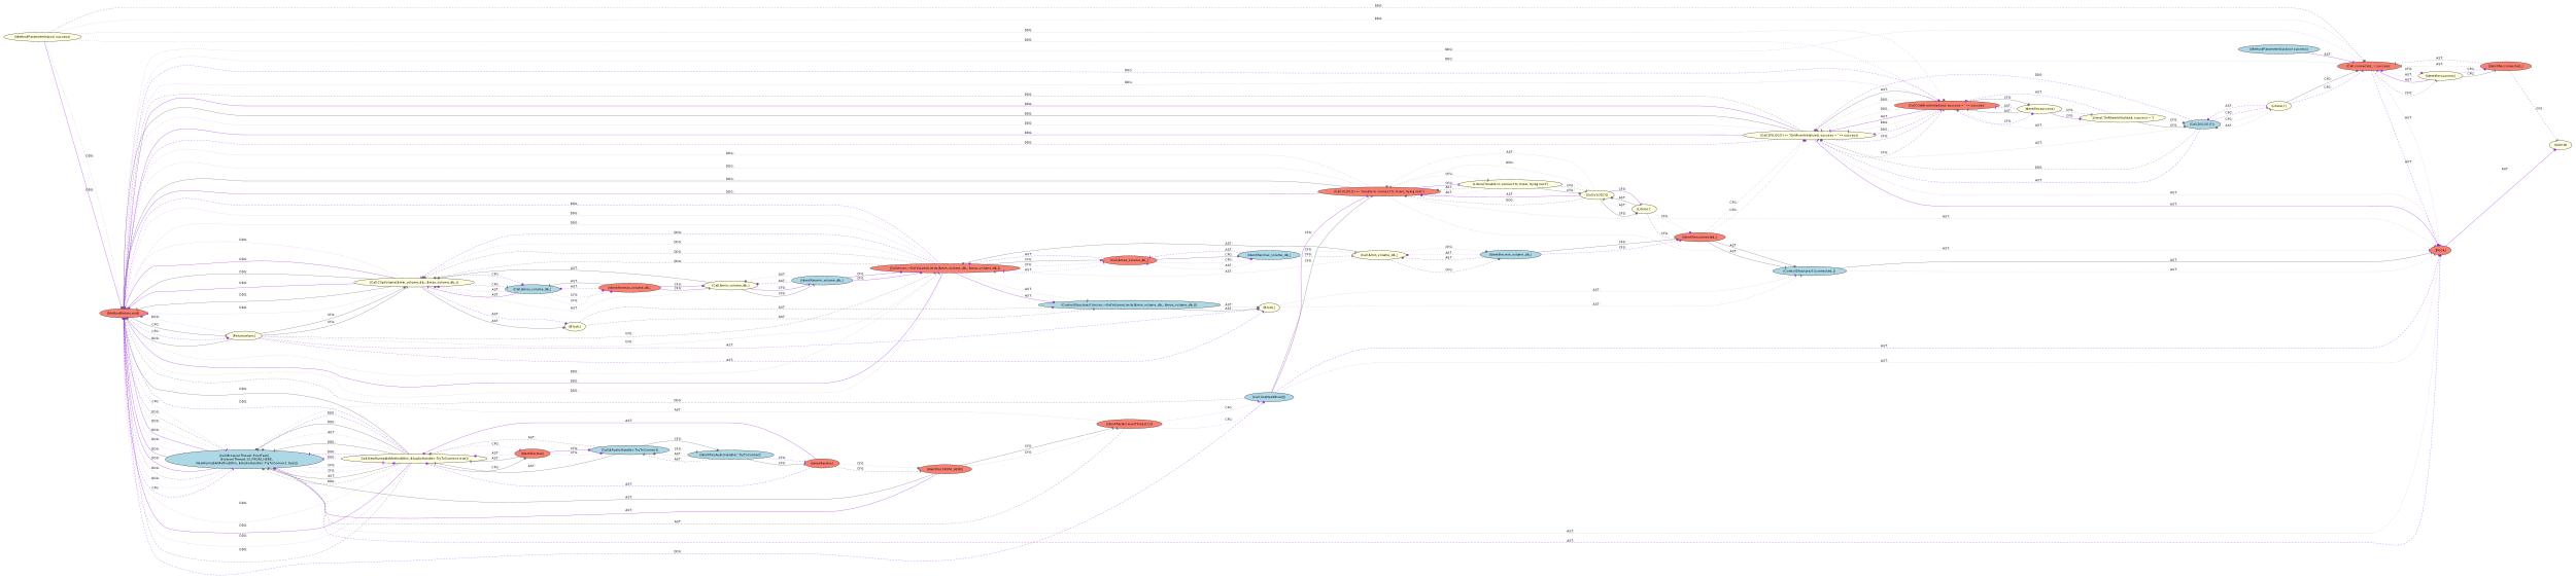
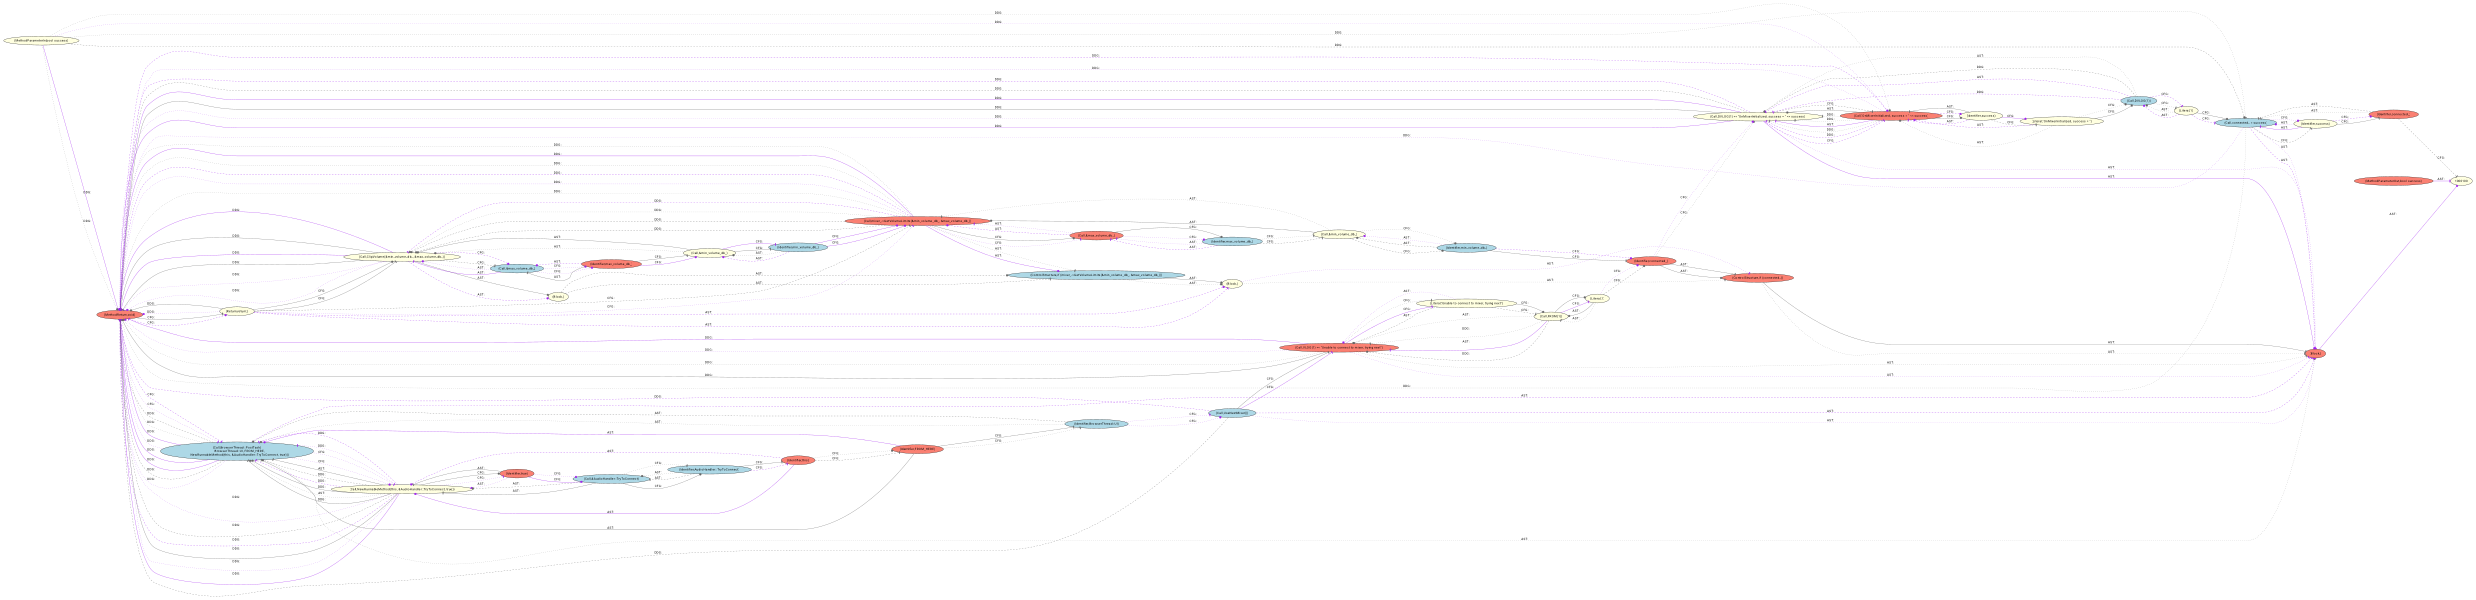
  digraph {
    fontname=Roboto
    rankdir=LR
    node [fillcolor=lightyellow fontname=Roboto style=filled]
    edge [arrowhead=dot color=gray40 fontname=Roboto style=dotted]
    n1 [fillcolor=salmon label="(MethodReturn,void)"]
    n2 [fillcolor=lightblue label="(Call,BrowserThread::PostTask(\n      BrowserThread::UI, FROM_HERE,\n      NewRunnableMethod(this, &AudioHandler::TryToConnect, true)))"]
    n3 [label="(Return,return;)"]
    n4 [fillcolor=salmon label="(Block,)"]
    n5 [label="(Call,NewRunnableMethod(this, &AudioHandler::TryToConnect, true))"]
    n6 [label="(Block,)"]
    n7 [fillcolor=salmon label="(Call,mixer_->GetVolumeLimits(&min_volume_db_, &max_volume_db_))"]
    n8 [label="(Call,ClipVolume(&min_volume_db_, &max_volume_db_))"]
    n9 [label="(MethodParameterIn,bool success)"]
-   n10 [fillcolor=salmon label="(Call,connected_ = success)"]
+   n10 [fillcolor=lightblue label="(Call,connected_ = success)"]
    n11 [fillcolor=salmon label="(Call,\"OnMixerInitialized, success = \" << success)"]
    n12 [label="(Identifier,success)"]
    n13 [label="(Call,DVLOG(1) << \"OnMixerInitialized, success = \" << success)"]
    n14 [label="(Identifier,success)"]
-   n15 [fillcolor=lightblue label="(MethodParameterOut,bool success)"]
+   n15 [fillcolor=salmon label="(MethodParameterOut,bool success)"]
    1000100
    n17 [label="(Literal,\"Unable to connect to mixer, trying next\")"]
    n18 [fillcolor=salmon label="(Call,VLOG(1) << \"Unable to connect to mixer, trying next\")"]
-   n19 [label="(Call,VLOG(1))"]
+   n19 [label="(Call,FROM(1))"]
    n20 [label="(Literal,1)"]
    n21 [fillcolor=salmon label="(Identifier,connected_)"]
-   n22 [fillcolor=lightblue label="(ControlStructure,if (connected_))"]
+   n22 [fillcolor=salmon label="(ControlStructure,if (connected_))"]
    n23 [fillcolor=lightblue label="(Call,UseNextMixer())"]
    n24 [fillcolor=salmon label="(Identifier,true)"]
    n25 [fillcolor=salmon label="(Identifier,FROM_HERE)"]
-   n26 [fillcolor=salmon label="(Identifier,BrowserThread::UI)"]
+   n26 [fillcolor=lightblue label="(Identifier,BrowserThread::UI)"]
    n27 [fillcolor=salmon label="(Identifier,this)"]
    n28 [fillcolor=lightblue label="(Call,&AudioHandler::TryToConnect)"]
    n29 [fillcolor=lightblue label="(Identifier,AudioHandler::TryToConnect)"]
    n30 [fillcolor=salmon label="(Identifier,connected_)"]
    n31 [label="(Literal,\"OnMixerInitialized, success = \")"]
    n32 [fillcolor=lightblue label="(Call,DVLOG(1))"]
    n33 [label="(Literal,1)"]
    n34 [label="(Call,&min_volume_db_)"]
    n35 [fillcolor=lightblue label="(Identifier,min_volume_db_)"]
    n36 [fillcolor=lightblue label="(ControlStructure,if (mixer_->GetVolumeLimits(&min_volume_db_, &max_volume_db_)))"]
    n37 [fillcolor=salmon label="(Call,&max_volume_db_)"]
    n38 [fillcolor=lightblue label="(Identifier,max_volume_db_)"]
    n39 [label="(Block,)"]
    n40 [fillcolor=lightblue label="(Call,&max_volume_db_)"]
    n41 [label="(Call,&min_volume_db_)"]
    n42 [fillcolor=lightblue label="(Identifier,min_volume_db_)"]
    n43 [fillcolor=salmon label="(Identifier,max_volume_db_)"]
    n1 -> n2 [arrowhead=tee color=purple label="CFG: " style=dashed]
    n1 -> n2 [arrowhead=tee color=purple label="CFG: "]
    n1 -> n3 [arrowhead=tee label="CFG: " style=solid]
    n1 -> n3 [color=purple label="CFG: " style=dashed]
    n2 -> n1 [arrowhead=tee label="DDG: " style=dashed]
    n2 -> n1 [arrowhead=tee label="DDG: "]
    n2 -> n1 [arrowhead=tee color=purple label="DDG: " style=solid]
    n2 -> n1 [color=purple label="DDG: "]
    n2 -> n1 [color=purple label="DDG: " style=solid]
    n2 -> n1 [color=purple label="DDG: " style=solid]
    n2 -> n1 [label="DDG: " style=dashed]
    n2 -> n1 [color=purple label="DDG: "]
    n2 -> n4 [arrowhead=tee color=purple label="AST: " style=dashed]
    n2 -> n4 [label="AST: "]
    n2 -> n5 [arrowhead=tee color=purple label="CFG: "]
    n2 -> n5 [color=purple label="CFG: "]
    n3 -> n1 [label="DDG: " style=solid]
    n3 -> n1 [color=purple label="DDG: "]
    n3 -> n6 [color=purple label="AST: " style=dashed]
    n3 -> n6 [arrowhead=tee color=purple label="AST: " style=dashed]
    n3 -> n7 [arrowhead=tee label="CFG: " style=dashed]
    n3 -> n7 [arrowhead=tee color=purple label="CFG: "]
    n3 -> n8 [label="CFG: " style=solid]
    n3 -> n8 [arrowhead=tee label="CFG: " style=solid]
    n4 -> 1000100 [color=purple label="AST: " style=solid]
    n5 -> n1 [arrowhead=tee color=purple label="DDG: "]
    n5 -> n1 [arrowhead=tee color=purple label="DDG: " style=solid]
    n5 -> n1 [arrowhead=tee color=purple label="DDG: "]
    n5 -> n1 [arrowhead=tee label="DDG: " style=dashed]
    n5 -> n1 [color=purple label="DDG: " style=dashed]
    n5 -> n1 [arrowhead=tee label="DDG: " style=solid]
    n5 -> n2 [arrowhead=tee label="AST: " style=solid]
    n5 -> n2 [label="DDG: " style=dashed]
    n5 -> n2 [arrowhead=tee color=purple label="DDG: " style=dashed]
    n5 -> n2 [label="DDG: " style=solid]
    n5 -> n2 [label="AST: "]
    n5 -> n2 [arrowhead=tee label="DDG: " style=solid]
    n5 -> n2 [arrowhead=tee color=purple label="DDG: " style=dashed]
    n5 -> n2 [arrowhead=tee color=purple label="DDG: "]
    n5 -> n24 [label="CFG: " style=solid]
    n5 -> n24 [arrowhead=tee color=purple label="CFG: "]
    n6 -> n22 [arrowhead=tee color=purple label="AST: "]
    n6 -> n22 [arrowhead=tee label="AST: "]
    n7 -> n1 [arrowhead=tee label="DDG: "]
    n7 -> n1 [arrowhead=tee color=purple label="DDG: " style=solid]
    n7 -> n1 [arrowhead=tee label="DDG: "]
    n7 -> n1 [color=purple label="DDG: " style=dashed]
    n7 -> n1 [color=purple label="DDG: "]
    n7 -> n1 [arrowhead=tee label="DDG: "]
    n7 -> n8 [arrowhead=tee color=purple label="DDG: " style=dashed]
    n7 -> n8 [label="DDG: "]
    n7 -> n8 [label="DDG: " style=dashed]
    n7 -> n8 [label="DDG: " style=dashed]
    n7 -> n36 [arrowhead=tee label="AST: "]
    n7 -> n36 [color=purple label="AST: " style=solid]
    n7 -> n37 [label="CFG: " style=solid]
    n7 -> n37 [arrowhead=tee color=purple label="CFG: "]
    n8 -> n1 [color=purple label="DDG: " style=solid]
    n8 -> n1 [arrowhead=tee label="DDG: " style=solid]
    n8 -> n1 [arrowhead=tee color=purple label="DDG: "]
    n8 -> n1 [color=purple label="DDG: "]
    n8 -> n1 [arrowhead=tee color=purple label="DDG: " style=solid]
    n8 -> n1 [arrowhead=tee label="DDG: " style=solid]
    n8 -> n39 [color=purple label="AST: " style=dashed]
    n8 -> n39 [label="AST: " style=solid]
    n8 -> n40 [color=purple label="CFG: " style=dashed]
    n8 -> n40 [arrowhead=tee label="CFG: " style=dashed]
    n9 -> n1 [color=purple label="DDG: " style=solid]
    n9 -> n1 [label="DDG: "]
    n9 -> n10 [arrowhead=tee label="DDG: "]
    n9 -> n10 [label="DDG: " style=dashed]
    n9 -> n11 [label="DDG: "]
    n9 -> n11 [color=purple label="DDG: "]
    n10 -> n1 [color=purple label="DDG: "]
    n10 -> n1 [arrowhead=tee label="DDG: "]
    n10 -> n4 [arrowhead=tee color=purple label="AST: "]
    n10 -> n4 [color=purple label="AST: " style=dashed]
    n10 -> n12 [arrowhead=tee label="CFG: " style=dashed]
    n10 -> n12 [color=purple label="CFG: "]
    n11 -> n1 [color=purple label="DDG: " style=dashed]
    n11 -> n1 [color=purple label="DDG: "]
    n11 -> n13 [label="AST: " style=solid]
    n11 -> n13 [arrowhead=tee label="DDG: "]
    n11 -> n13 [arrowhead=tee label="DDG: "]
    n11 -> n13 [arrowhead=tee color=purple label="AST: " style=solid]
    n11 -> n13 [arrowhead=tee label="DDG: "]
    n11 -> n13 [arrowhead=tee color=purple label="DDG: " style=dashed]
    n11 -> n14 [color=purple label="CFG: " style=dashed]
    n11 -> n14 [label="CFG: " style=solid]
    n12 -> n10 [color=purple label="AST: "]
    n12 -> n10 [arrowhead=tee color=purple label="AST: " style=solid]
    n12 -> n30 [arrowhead=tee label="CFG: " style=solid]
    n12 -> n30 [color=purple label="CFG: " style=dashed]
    n13 -> n1 [arrowhead=tee color=purple label="DDG: " style=dashed]
    n13 -> n1 [label="DDG: " style=dashed]
    n13 -> n1 [arrowhead=tee color=purple label="DDG: " style=solid]
    n13 -> n1 [arrowhead=tee label="DDG: " style=solid]
    n13 -> n1 [color=purple label="DDG: "]
    n13 -> n1 [color=purple label="DDG: " style=solid]
    n13 -> n4 [arrowhead=tee color=purple label="AST: "]
    n13 -> n4 [color=purple label="AST: " style=solid]
    n13 -> n11 [arrowhead=tee label="CFG: " style=dashed]
    n13 -> n11 [arrowhead=tee color=purple label="CFG: " style=dashed]
    n14 -> n11 [arrowhead=tee color=purple label="AST: " style=dashed]
    n14 -> n11 [arrowhead=tee label="AST: " style=solid]
    n14 -> n31 [arrowhead=tee label="CFG: " style=dashed]
    n14 -> n31 [color=purple label="CFG: " style=solid]
-   n15 -> n10 [arrowhead=tee color=purple label="AST: " style=solid]
+   n15 -> 1000100 [arrowhead=tee color=purple label="AST: " style=solid]
    n17 -> n18 [label="AST: " style=dashed]
    n17 -> n18 [color=purple label="AST: "]
    n17 -> n19 [label="CFG: " style=solid]
    n17 -> n19 [arrowhead=tee label="CFG: " style=dashed]
    n18 -> n1 [arrowhead=tee color=purple label="DDG: " style=solid]
    n18 -> n1 [color=purple label="DDG: "]
    n18 -> n1 [label="DDG: "]
    n18 -> n1 [label="DDG: " style=solid]
    n18 -> n4 [arrowhead=tee label="AST: "]
    n18 -> n4 [arrowhead=tee color=purple label="AST: "]
    n18 -> n17 [arrowhead=tee label="CFG: "]
    n18 -> n17 [arrowhead=tee color=purple label="CFG: " style=solid]
    n19 -> n18 [label="AST: "]
    n19 -> n18 [arrowhead=tee label="DDG: "]
    n19 -> n18 [arrowhead=tee color=purple label="AST: " style=solid]
    n19 -> n18 [label="DDG: " style=dashed]
    n19 -> n20 [label="CFG: " style=solid]
    n19 -> n20 [arrowhead=tee color=purple label="CFG: " style=solid]
    n20 -> n19 [label="AST: " style=solid]
    n20 -> n19 [arrowhead=tee label="AST: "]
    n20 -> n21 [label="CFG: " style=dashed]
    n20 -> n21 [color=purple label="CFG: "]
    n21 -> n13 [label="CFG: "]
    n21 -> n13 [color=purple label="CFG: "]
    n21 -> n22 [label="AST: " style=solid]
    n21 -> n22 [arrowhead=tee label="AST: " style=solid]
    n22 -> n4 [arrowhead=tee label="AST: "]
    n22 -> n4 [arrowhead=tee label="AST: " style=solid]
    n23 -> n1 [arrowhead=tee label="DDG: " style=dashed]
    n23 -> n1 [arrowhead=tee color=purple label="DDG: " style=dashed]
    n23 -> n4 [arrowhead=tee color=purple label="AST: "]
    n23 -> n4 [arrowhead=tee color=purple label="AST: " style=dashed]
    n23 -> n18 [arrowhead=tee color=purple label="CFG: " style=solid]
    n23 -> n18 [arrowhead=tee label="CFG: " style=solid]
    n24 -> n5 [color=purple label="AST: "]
    n24 -> n5 [arrowhead=tee label="AST: " style=solid]
    n24 -> n28 [color=purple label="CFG: "]
    n24 -> n28 [color=purple label="CFG: " style=solid]
    n25 -> n2 [color=purple label="AST: " style=solid]
    n25 -> n2 [arrowhead=tee label="AST: " style=solid]
    n25 -> n26 [arrowhead=tee label="CFG: " style=solid]
    n25 -> n26 [arrowhead=tee label="CFG: "]
    n26 -> n2 [label="AST: " style=dashed]
    n26 -> n2 [label="AST: "]
    n26 -> n23 [color=purple label="CFG: "]
    n26 -> n23 [arrowhead=tee color=purple label="CFG: "]
    n27 -> n5 [color=purple label="AST: " style=solid]
    n27 -> n5 [color=purple label="AST: " style=dashed]
    n27 -> n25 [label="CFG: "]
    n27 -> n25 [arrowhead=tee label="CFG: " style=dashed]
    n28 -> n5 [label="AST: " style=dashed]
    n28 -> n5 [arrowhead=tee label="AST: " style=solid]
    n28 -> n29 [label="CFG: " style=solid]
    n28 -> n29 [arrowhead=tee label="CFG: "]
    n29 -> n27 [arrowhead=tee color=purple label="CFG: " style=dashed]
    n29 -> n27 [arrowhead=tee label="CFG: " style=solid]
    n29 -> n28 [label="AST: "]
    n29 -> n28 [arrowhead=tee label="AST: " style=dashed]
    n30 -> n10 [arrowhead=tee label="AST: "]
    n30 -> n10 [arrowhead=tee label="AST: " style=dashed]
    n30 -> 1000100 [arrowhead=tee label="CFG: " style=dashed]
    n31 -> n11 [label="AST: "]
    n31 -> n11 [color=purple label="AST: " style=dashed]
    n31 -> n32 [label="CFG: "]
    n31 -> n32 [label="CFG: " style=solid]
    n32 -> n13 [label="AST: "]
    n32 -> n13 [label="DDG: " style=dashed]
    n32 -> n13 [arrowhead=tee color=purple label="AST: " style=dashed]
    n32 -> n13 [arrowhead=tee color=purple label="DDG: " style=dashed]
    n32 -> n33 [arrowhead=tee color=purple label="CFG: " style=dashed]
    n32 -> n33 [arrowhead=tee label="CFG: "]
    n33 -> n10 [label="CFG: " style=solid]
    n33 -> n10 [arrowhead=tee color=purple label="CFG: " style=dashed]
    n33 -> n32 [label="AST: "]
    n33 -> n32 [color=purple label="AST: " style=dashed]
    n34 -> n7 [arrowhead=tee label="AST: "]
    n34 -> n7 [label="AST: " style=solid]
    n34 -> n35 [label="CFG: " style=dashed]
    n34 -> n35 [label="CFG: "]
    n35 -> n21 [arrowhead=tee label="CFG: " style=solid]
    n35 -> n21 [color=purple label="CFG: " style=dashed]
    n35 -> n34 [color=purple label="AST: "]
    n35 -> n34 [label="AST: " style=dashed]
    n36 -> n6 [label="AST: " style=solid]
    n36 -> n6 [label="AST: "]
    n37 -> n7 [arrowhead=tee color=purple label="AST: "]
    n37 -> n7 [color=purple label="AST: " style=dashed]
    n37 -> n38 [label="CFG: " style=solid]
    n37 -> n38 [color=purple label="CFG: "]
    n38 -> n34 [arrowhead=tee label="CFG: "]
    n38 -> n34 [arrowhead=tee label="CFG: " style=dashed]
    n38 -> n37 [arrowhead=tee color=purple label="AST: "]
    n38 -> n37 [arrowhead=tee color=purple label="AST: " style=dashed]
    n39 -> n36 [label="AST: " style=dashed]
    n39 -> n36 [arrowhead=tee label="AST: " style=dashed]
    n40 -> n8 [color=purple label="AST: "]
    n40 -> n8 [arrowhead=tee color=purple label="AST: " style=solid]
    n40 -> n43 [color=purple label="CFG: "]
    n40 -> n43 [color=purple label="CFG: "]
    n41 -> n8 [label="AST: " style=solid]
    n41 -> n8 [label="AST: "]
    n41 -> n42 [arrowhead=tee color=purple label="CFG: " style=solid]
    n41 -> n42 [arrowhead=tee label="CFG: " style=solid]
    n42 -> n7 [color=purple label="CFG: " style=solid]
    n42 -> n7 [color=purple label="CFG: " style=solid]
    n42 -> n41 [label="AST: "]
    n42 -> n41 [color=purple label="AST: " style=dashed]
    n43 -> n40 [arrowhead=tee label="AST: " style=solid]
    n43 -> n40 [color=purple label="AST: " style=dashed]
    n43 -> n41 [arrowhead=tee label="CFG: " style=solid]
    n43 -> n41 [color=purple label="CFG: " style=solid]
  }
